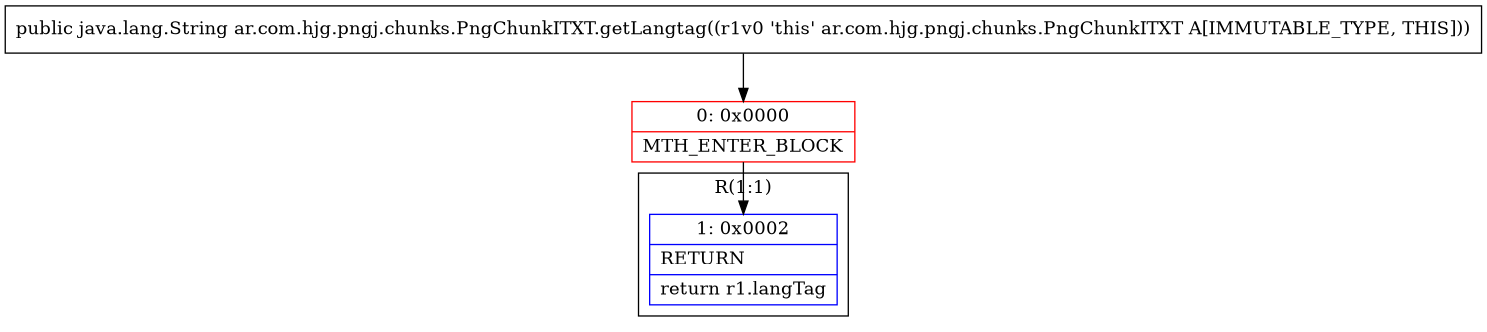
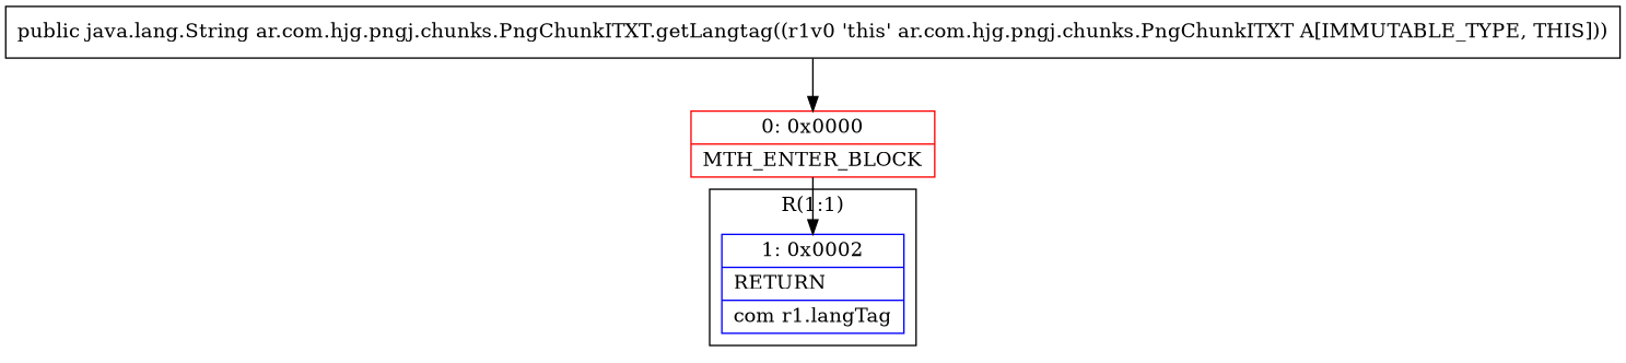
  digraph {
    node [shape=record]
-   n1 [color=blue label="{1\:\ 0x0002|RETURN\l|return r1.langTag\l}"]
+   n1 [color=blue label="{1\:\ 0x0002|RETURN\l|com r1.langTag\l}"]
    n2 [color=red label="{0\:\ 0x0000|MTH_ENTER_BLOCK\l}"]
    n3 [label="{public java.lang.String ar.com.hjg.pngj.chunks.PngChunkITXT.getLangtag((r1v0 'this' ar.com.hjg.pngj.chunks.PngChunkITXT A[IMMUTABLE_TYPE, THIS])) }"]
    subgraph cluster_1 {
      label="R(1:1)"
      n1
    }
    n2 -> n1
    n3 -> n2
  }
